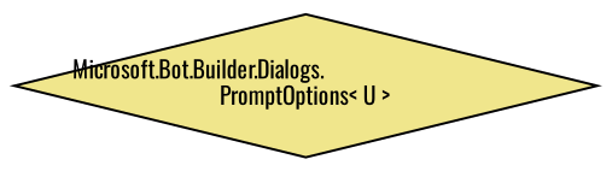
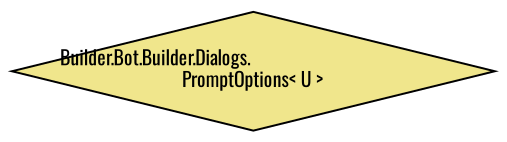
  digraph {
    rankdir=LR
    fontname=Oswald
-   n1 [color=black fillcolor=khaki fontname=Oswald fontsize=10 height=0.2 label="Microsoft.Bot.Builder.Dialogs.\lPromptOptions\< U \>" shape=diamond style=filled width=0.4]
+   n1 [color=black fillcolor=khaki fontname=Oswald fontsize=10 height=0.2 label="Builder.Bot.Builder.Dialogs.\lPromptOptions\< U \>" shape=diamond style=filled width=0.4]
  }
